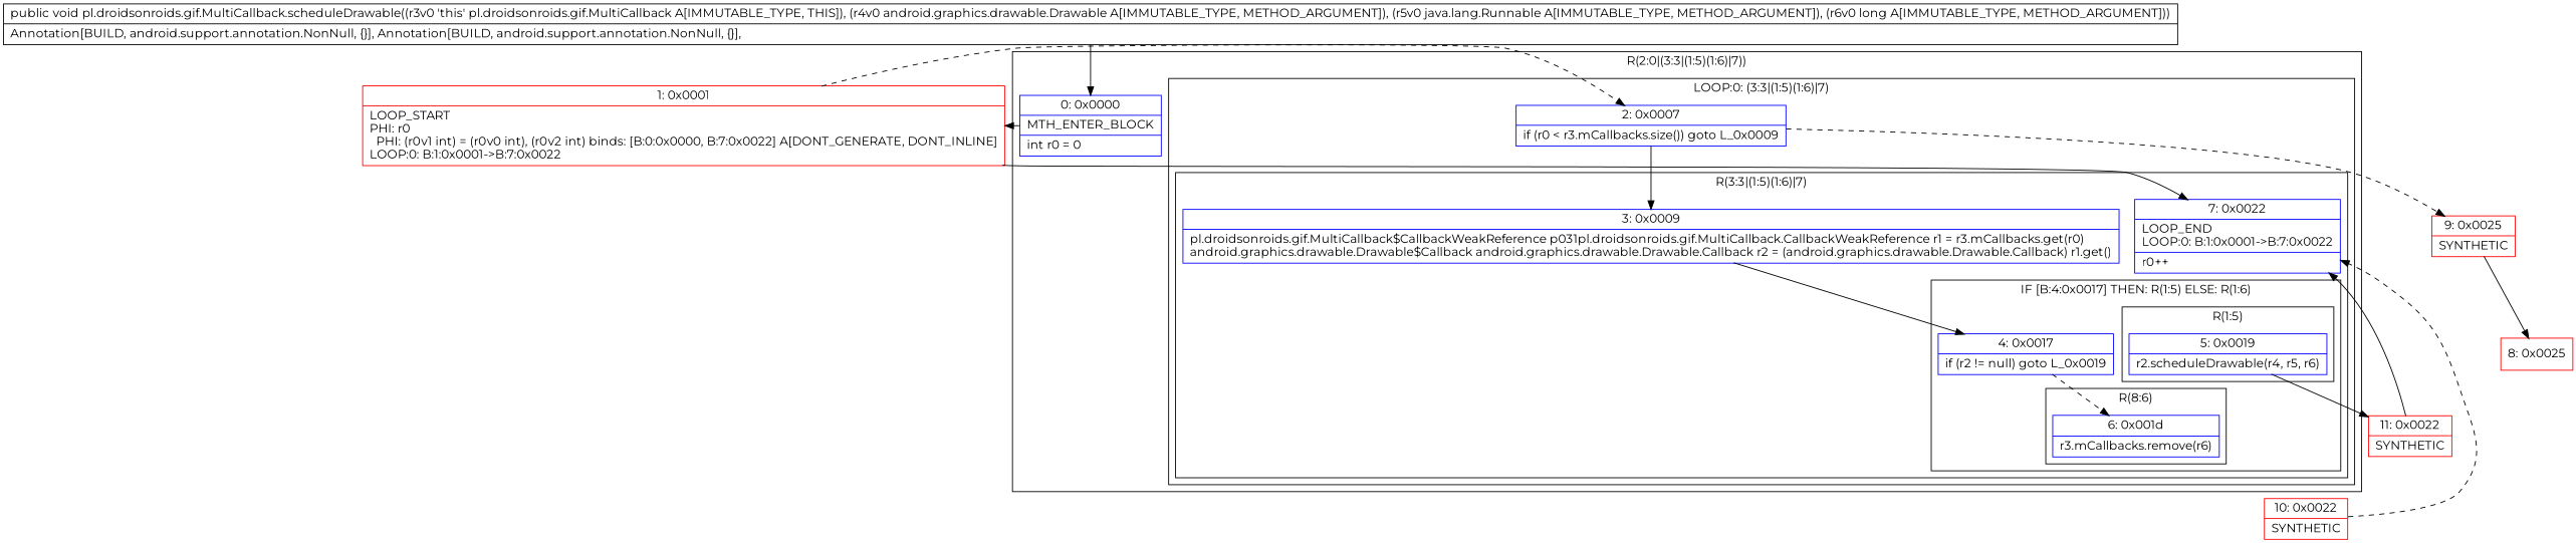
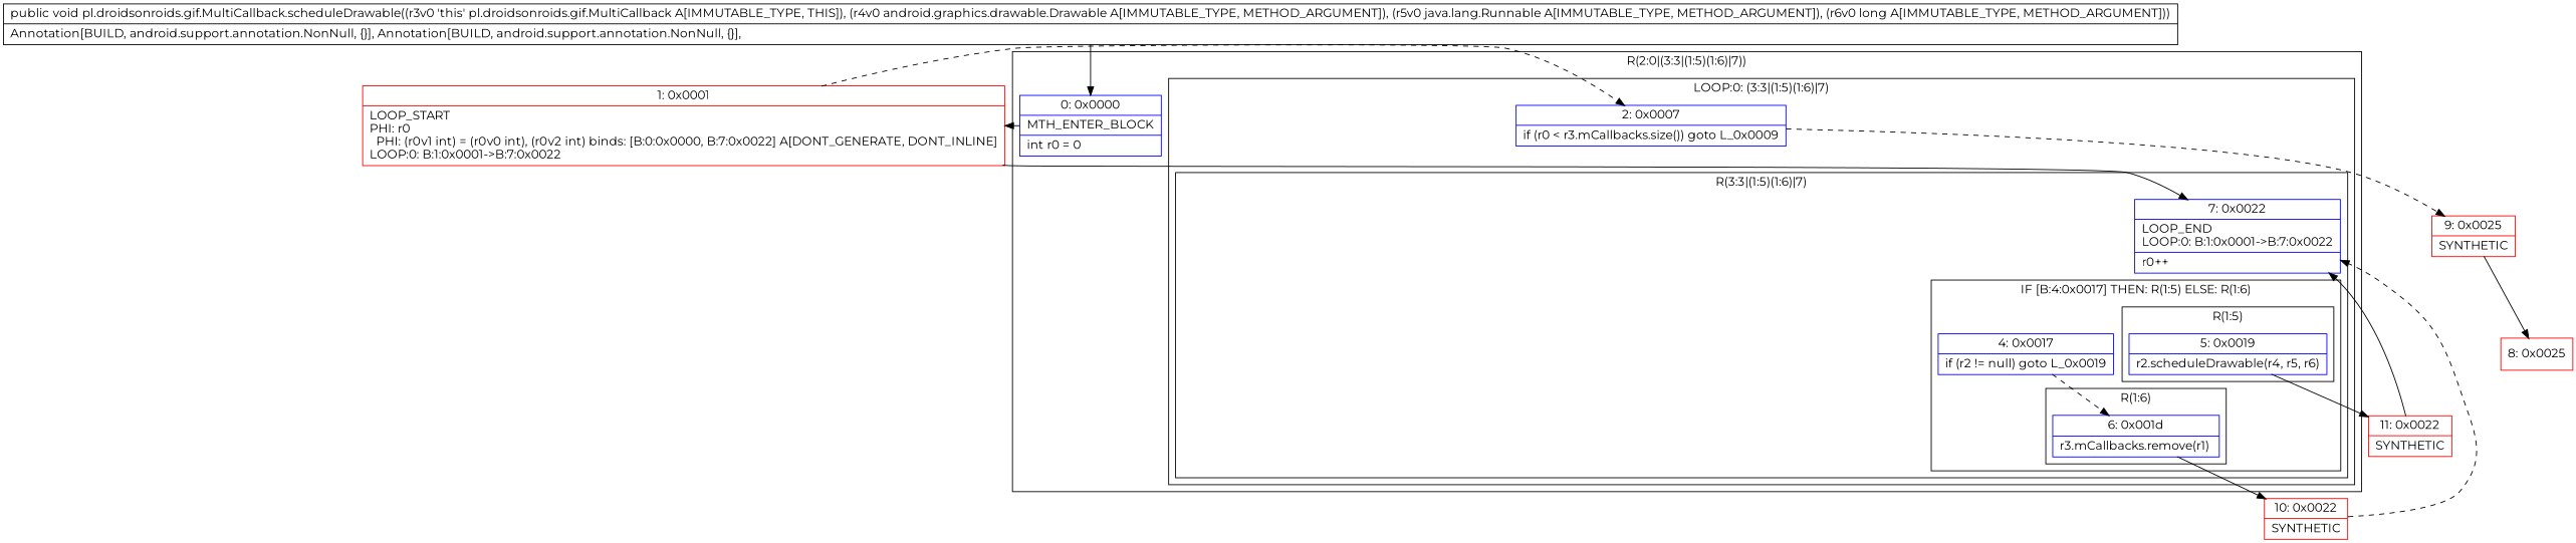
  digraph {
    fontname=Montserrat
    node [color=blue fontname=Montserrat shape=record]
    edge [fontname=Montserrat]
    n1 [label="{5\:\ 0x0019|r2.scheduleDrawable(r4, r5, r6)\l}"]
-   n2 [label="{6\:\ 0x001d|r3.mCallbacks.remove(r6)\l}"]
+   n2 [label="{6\:\ 0x001d|r3.mCallbacks.remove(r1)\l}"]
    n3 [label="{4\:\ 0x0017|if (r2 != null) goto L_0x0019\l}"]
-   n4 [label="{3\:\ 0x0009|pl.droidsonroids.gif.MultiCallback$CallbackWeakReference p031pl.droidsonroids.gif.MultiCallback.CallbackWeakReference r1 = r3.mCallbacks.get(r0)\landroid.graphics.drawable.Drawable$Callback android.graphics.drawable.Drawable.Callback r2 = (android.graphics.drawable.Drawable.Callback) r1.get()\l}"]
    n5 [label="{7\:\ 0x0022|LOOP_END\lLOOP:0: B:1:0x0001\-\>B:7:0x0022\l|r0++\l}"]
    n6 [label="{2\:\ 0x0007|if (r0 \< r3.mCallbacks.size()) goto L_0x0009\l}"]
    n7 [label="{0\:\ 0x0000|MTH_ENTER_BLOCK\l|int r0 = 0\l}"]
    n8 [color=red label="{11\:\ 0x0022|SYNTHETIC\l}"]
    n9 [color=red label="{10\:\ 0x0022|SYNTHETIC\l}"]
    n10 [color=red label="{9\:\ 0x0025|SYNTHETIC\l}"]
    n11 [color=red label="{1\:\ 0x0001|LOOP_START\lPHI: r0 \l  PHI: (r0v1 int) = (r0v0 int), (r0v2 int) binds: [B:0:0x0000, B:7:0x0022] A[DONT_GENERATE, DONT_INLINE]\lLOOP:0: B:1:0x0001\-\>B:7:0x0022\l}"]
    n12 [color=red label="{8\:\ 0x0025}"]
    n13 [label="{public void pl.droidsonroids.gif.MultiCallback.scheduleDrawable((r3v0 'this' pl.droidsonroids.gif.MultiCallback A[IMMUTABLE_TYPE, THIS]), (r4v0 android.graphics.drawable.Drawable A[IMMUTABLE_TYPE, METHOD_ARGUMENT]), (r5v0 java.lang.Runnable A[IMMUTABLE_TYPE, METHOD_ARGUMENT]), (r6v0 long A[IMMUTABLE_TYPE, METHOD_ARGUMENT]))  | Annotation[BUILD, android.support.annotation.NonNull, \{\}], Annotation[BUILD, android.support.annotation.NonNull, \{\}], \l}" color=""]
    subgraph cluster_1 {
      label="R(2:0|(3:3|(1:5)(1:6)|7))"
      n7
      subgraph cluster_2 {
        label="LOOP:0: (3:3|(1:5)(1:6)|7)"
        n6
        subgraph cluster_3 {
          label="R(3:3|(1:5)(1:6)|7)"
-         n4
          n5
          subgraph cluster_4 {
            label="IF [B:4:0x0017] THEN: R(1:5) ELSE: R(1:6)"
            n3
            subgraph cluster_5 {
              label="R(1:5)"
              n1
            }
            subgraph cluster_6 {
-             label="R(8:6)"
+             label="R(1:6)"
              n2
            }
          }
        }
      }
    }
    n1 -> n8
+   n2 -> n9
    n3 -> n2 [style=dashed]
-   n4 -> n3
-   n6 -> n4
    n6 -> n10 [style=dashed]
    n7 -> n11
    n8 -> n5
    n9 -> n5 [style=dashed]
    n10 -> n12
    n11 -> n5
    n11 -> n6 [style=dashed]
    n13 -> n7
  }
